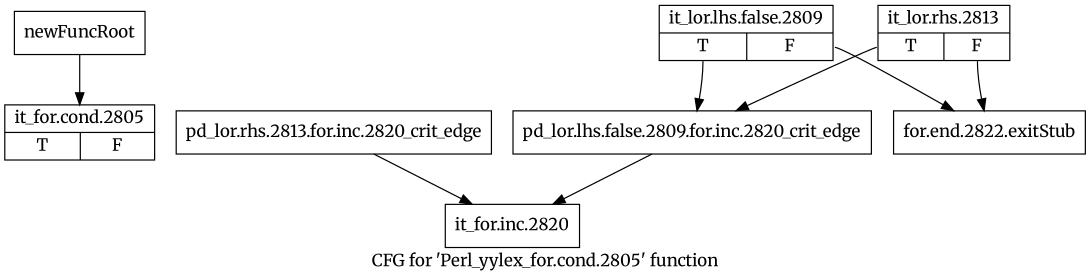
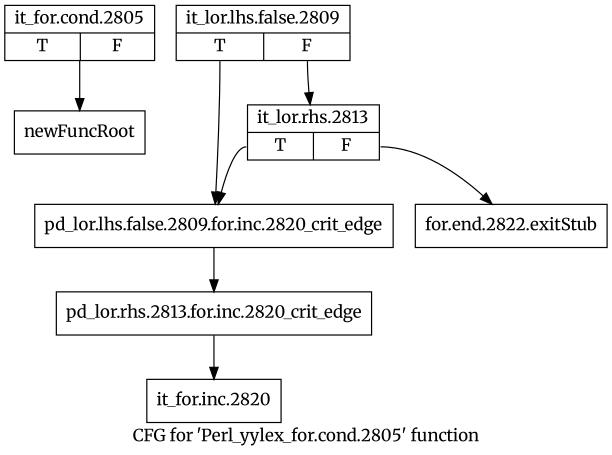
  digraph {
    fontname=Merriweather
    label="CFG for 'Perl_yylex_for.cond.2805' function"
    node [fontname=Merriweather shape=record]
    edge [fontname=Merriweather]
    n1 [label="{newFuncRoot}"]
    n2 [label="{it_for.cond.2805|{<s0>T|<s1>F}}"]
    n3 [label="{it_lor.lhs.false.2809|{<s0>T|<s1>F}}"]
    n4 [label="{pd_lor.lhs.false.2809.for.inc.2820_crit_edge}"]
    n5 [label="{it_lor.rhs.2813|{<s0>T|<s1>F}}"]
    n6 [label="{for.end.2822.exitStub}"]
    n7 [label="{it_for.inc.2820}"]
    n8 [label="{pd_lor.rhs.2813.for.inc.2820_crit_edge}"]
-   n1 -> n2
+   n2 -> n1
    n3 -> n4 [tailport=s0]
-   n3 -> n6 [tailport=s1]
-   n4 -> n7
+   n3 -> n5 [tailport=s1]
+   n4 -> n8
    n5 -> n4 [tailport=s0]
    n5 -> n6 [tailport=s1]
    n8 -> n7
  }
